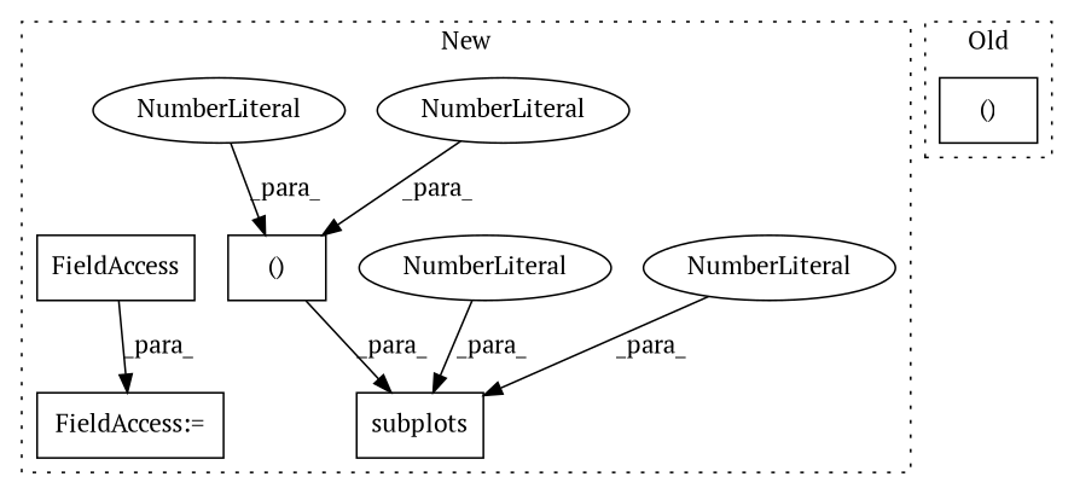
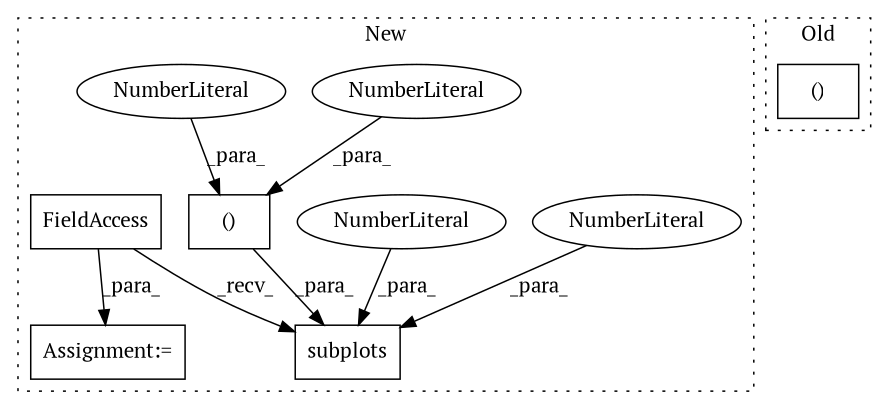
  digraph {
    fontname="PT Serif"
    node [a=34 fontname="PT Serif" l=2 s=860 shape=box]
    edge [fontname="PT Serif"]
    n1 [a=32 l="9,2" label=subplots s="842,877"]
-   n2 [a=7 label="FieldAccess:=" s=822]
+   n2 [a=7 label="Assignment:=" s=822]
    n3 [l=1 label=NumberLiteral s=853 shape=ellipse]
    n4 [l=1 label=NumberLiteral s=851 shape=ellipse]
    n5 [a=106 l=17 label="()"]
    n6 [label=NumberLiteral s=875 shape=ellipse]
    n7 [label=NumberLiteral shape=ellipse]
    n8 [a=22 l=10 label=FieldAccess s=824]
    n9 [a=106 l=17 label="()" s=1195]
    subgraph cluster_1 {
      label=New
      style=dotted
      n1
      n2
      n3
      n4
      n5
      n6
      n7
      n8
    }
    subgraph cluster_2 {
      label=Old
      style=dotted
      n9
    }
    n3 -> n1 [label=_para_]
    n4 -> n1 [label=_para_]
    n5 -> n1 [label=_para_]
    n6 -> n5 [label=_para_]
    n7 -> n5 [label=_para_]
+   n8 -> n1 [label=_recv_]
    n8 -> n2 [label=_para_]
  }
